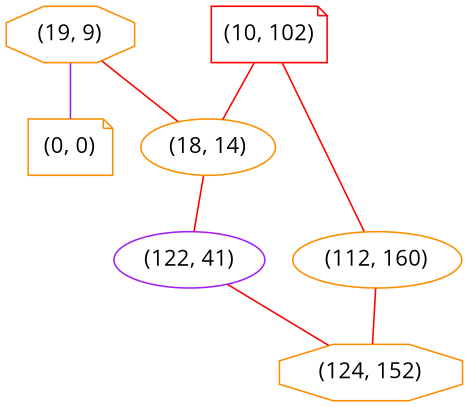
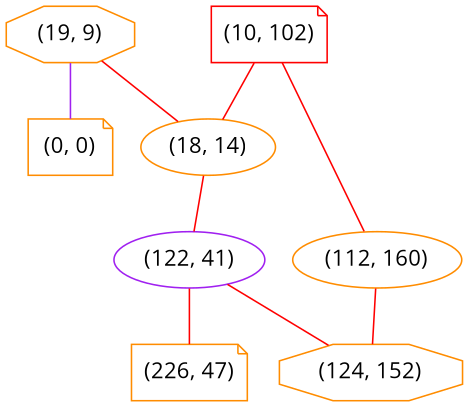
  graph {
    fontname="Open Sans"
    node [color=darkorange fontname="Open Sans" shape=ellipse]
    edge [color=red fontname="Open Sans" weight=1]
    "(19, 9)" [shape=octagon]
    "(18, 14)"
    "(0, 0)" [shape=note]
    "(122, 41)" [color=purple]
    n5 [color=red label="(10, 102)" shape=note]
    "(112, 160)"
    "(124, 152)" [shape=octagon]
+   "(226, 47)" [shape=note]
    "(19, 9)" -- "(18, 14)"
    "(19, 9)" -- "(0, 0)" [color=purple weight=4]
    "(18, 14)" -- "(122, 41)"
    "(122, 41)" -- "(124, 152)"
+   "(122, 41)" -- "(226, 47)"
    n5 -- "(18, 14)"
    n5 -- "(112, 160)"
    "(112, 160)" -- "(124, 152)"
  }
